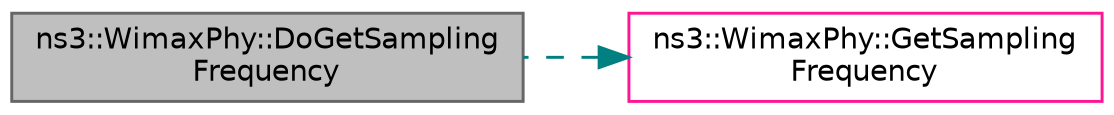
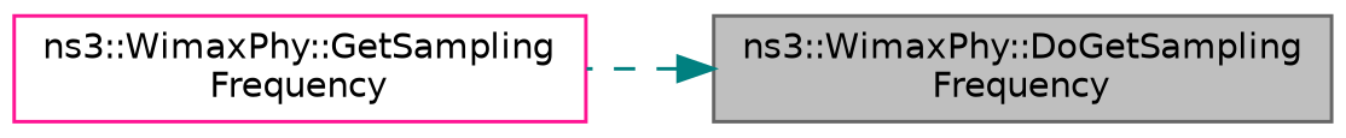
  digraph {
    rankdir=RL
    node [fontname=Helvetica fontsize=10 shape=record style=filled]
    n1 [color=gray40 fillcolor=grey75 fontcolor=black height=0.2 label="ns3::WimaxPhy::DoGetSampling\lFrequency" width=0.4]
    n2 [color=deeppink fillcolor=white height=0.2 label="ns3::WimaxPhy::GetSampling\lFrequency" width=0.4]
-   n2 -> n1 [color=teal dir=back fontname=Helvetica fontsize=10 labelfontname=Helvetica labelfontsize=10 style=dashed]
+   n1 -> n2 [color=teal dir=back fontname=Helvetica fontsize=10 labelfontname=Helvetica labelfontsize=10 style=dashed]
  }
